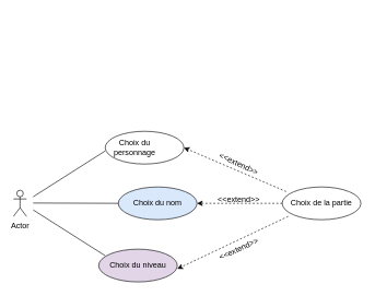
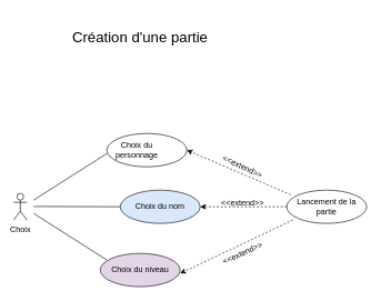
  <mxCell id="0" />
  <mxCell id="1" parent="0" />
- <mxCell id="2" value="Actor" style="shape=umlActor;verticalLabelPosition=bottom;verticalAlign=top;html=1;outlineConnect=0;" parent="1" vertex="1"><mxGeometry x="20" y="290" width="20" height="40" as="geometry" /></mxCell>
+ <mxCell id="2" value="Choix" style="shape=umlActor;verticalLabelPosition=bottom;verticalAlign=top;html=1;outlineConnect=0;" parent="1" vertex="1"><mxGeometry x="20" y="290" width="20" height="40" as="geometry" /></mxCell>
  <mxCell id="3" value="" style="endArrow=none;html=1;rounded=0;" parent="1" edge="1"><mxGeometry width="50" height="50" relative="1" as="geometry"><mxPoint x="50" y="320" as="sourcePoint" /><mxPoint x="160" y="390" as="targetPoint" /></mxGeometry></mxCell>
  <mxCell id="4" value="" style="endArrow=none;html=1;rounded=0;" parent="1" edge="1"><mxGeometry width="50" height="50" relative="1" as="geometry"><mxPoint x="50" y="300" as="sourcePoint" /><mxPoint x="160" y="230" as="targetPoint" /></mxGeometry></mxCell>
+ <mxCell id="5" value="&lt;font style=&quot;font-size: 22px;&quot;&gt;Création d'une partie&lt;/font&gt;" style="text;html=1;strokeColor=none;fillColor=none;align=center;verticalAlign=middle;whiteSpace=wrap;rounded=0;" parent="1" vertex="1"><mxGeometry x="50" y="20" width="320" height="71.82" as="geometry" /></mxCell>
  <mxCell id="6" value="" style="ellipse;whiteSpace=wrap;html=1;" parent="1" vertex="1"><mxGeometry x="160" y="200" width="120" height="50" as="geometry" /></mxCell>
  <mxCell id="7" value="Choix du personnage" style="text;html=1;strokeColor=none;fillColor=none;align=center;verticalAlign=middle;whiteSpace=wrap;rounded=0;" parent="1" vertex="1"><mxGeometry x="175" y="210" width="60" height="30" as="geometry" /></mxCell>
  <mxCell id="8" value="Choix du niveau" style="ellipse;whiteSpace=wrap;html=1;fillColor=#e1d5e7;" parent="1" vertex="1"><mxGeometry x="150" y="380" width="120" height="50" as="geometry" /></mxCell>
  <mxCell id="9" value="" style="endArrow=none;html=1;rounded=0;" parent="1" edge="1"><mxGeometry width="50" height="50" relative="1" as="geometry"><mxPoint x="50" y="309.5" as="sourcePoint" /><mxPoint x="180" y="310" as="targetPoint" /></mxGeometry></mxCell>
  <mxCell id="10" value="Choix du nom" style="ellipse;whiteSpace=wrap;html=1;fillColor=#dae8fc;" parent="1" vertex="1"><mxGeometry x="180" y="285" width="120" height="50" as="geometry" /></mxCell>
  <mxCell id="11" value="" style="endArrow=classic;html=1;rounded=0;dashed=1;entryX=1;entryY=0.5;entryDx=0;entryDy=0;exitX=0.05;exitY=0.14;exitDx=0;exitDy=0;exitPerimeter=0;" parent="1" source="14" target="6" edge="1"><mxGeometry width="50" height="50" relative="1" as="geometry"><mxPoint x="440" y="270" as="sourcePoint" /><mxPoint x="330" y="250" as="targetPoint" /></mxGeometry></mxCell>
  <mxCell id="12" value="" style="endArrow=classic;html=1;rounded=0;dashed=1;entryX=1;entryY=0.5;entryDx=0;entryDy=0;" parent="1" target="10" edge="1"><mxGeometry width="50" height="50" relative="1" as="geometry"><mxPoint x="430" y="310" as="sourcePoint" /><mxPoint x="320" y="310" as="targetPoint" /></mxGeometry></mxCell>
  <mxCell id="13" value="" style="endArrow=classic;html=1;rounded=0;dashed=1;entryX=1;entryY=0.5;entryDx=0;entryDy=0;exitX=0.075;exitY=0.9;exitDx=0;exitDy=0;exitPerimeter=0;" parent="1" source="14" edge="1"><mxGeometry width="50" height="50" relative="1" as="geometry"><mxPoint x="440" y="350" as="sourcePoint" /><mxPoint x="270" y="410" as="targetPoint" /></mxGeometry></mxCell>
- <mxCell id="14" value="Choix de la partie" style="ellipse;whiteSpace=wrap;html=1;" parent="1" vertex="1"><mxGeometry x="430" y="285" width="120" height="50" as="geometry" /></mxCell>
+ <mxCell id="14" value="Lancement de la partie" style="ellipse;whiteSpace=wrap;html=1;" parent="1" vertex="1"><mxGeometry x="430" y="285" width="120" height="50" as="geometry" /></mxCell>
  <mxCell id="15" value="&amp;lt;&amp;lt;extend&amp;gt;&amp;gt;" style="text;html=1;strokeColor=none;fillColor=none;align=center;verticalAlign=middle;whiteSpace=wrap;rounded=0;rotation=25;" parent="1" vertex="1"><mxGeometry x="334" y="230" width="60" height="40" as="geometry" /></mxCell>
  <mxCell id="16" value="&amp;lt;&amp;lt;extend&amp;gt;&amp;gt;" style="text;html=1;strokeColor=none;fillColor=none;align=center;verticalAlign=middle;whiteSpace=wrap;rounded=0;rotation=0;" parent="1" vertex="1"><mxGeometry x="334" y="285" width="60" height="40" as="geometry" /></mxCell>
  <mxCell id="17" value="&amp;lt;&amp;lt;extend&amp;gt;&amp;gt;" style="text;html=1;strokeColor=none;fillColor=none;align=center;verticalAlign=middle;whiteSpace=wrap;rounded=0;rotation=-25;" parent="1" vertex="1"><mxGeometry x="334" y="360" width="60" height="40" as="geometry" /></mxCell>
